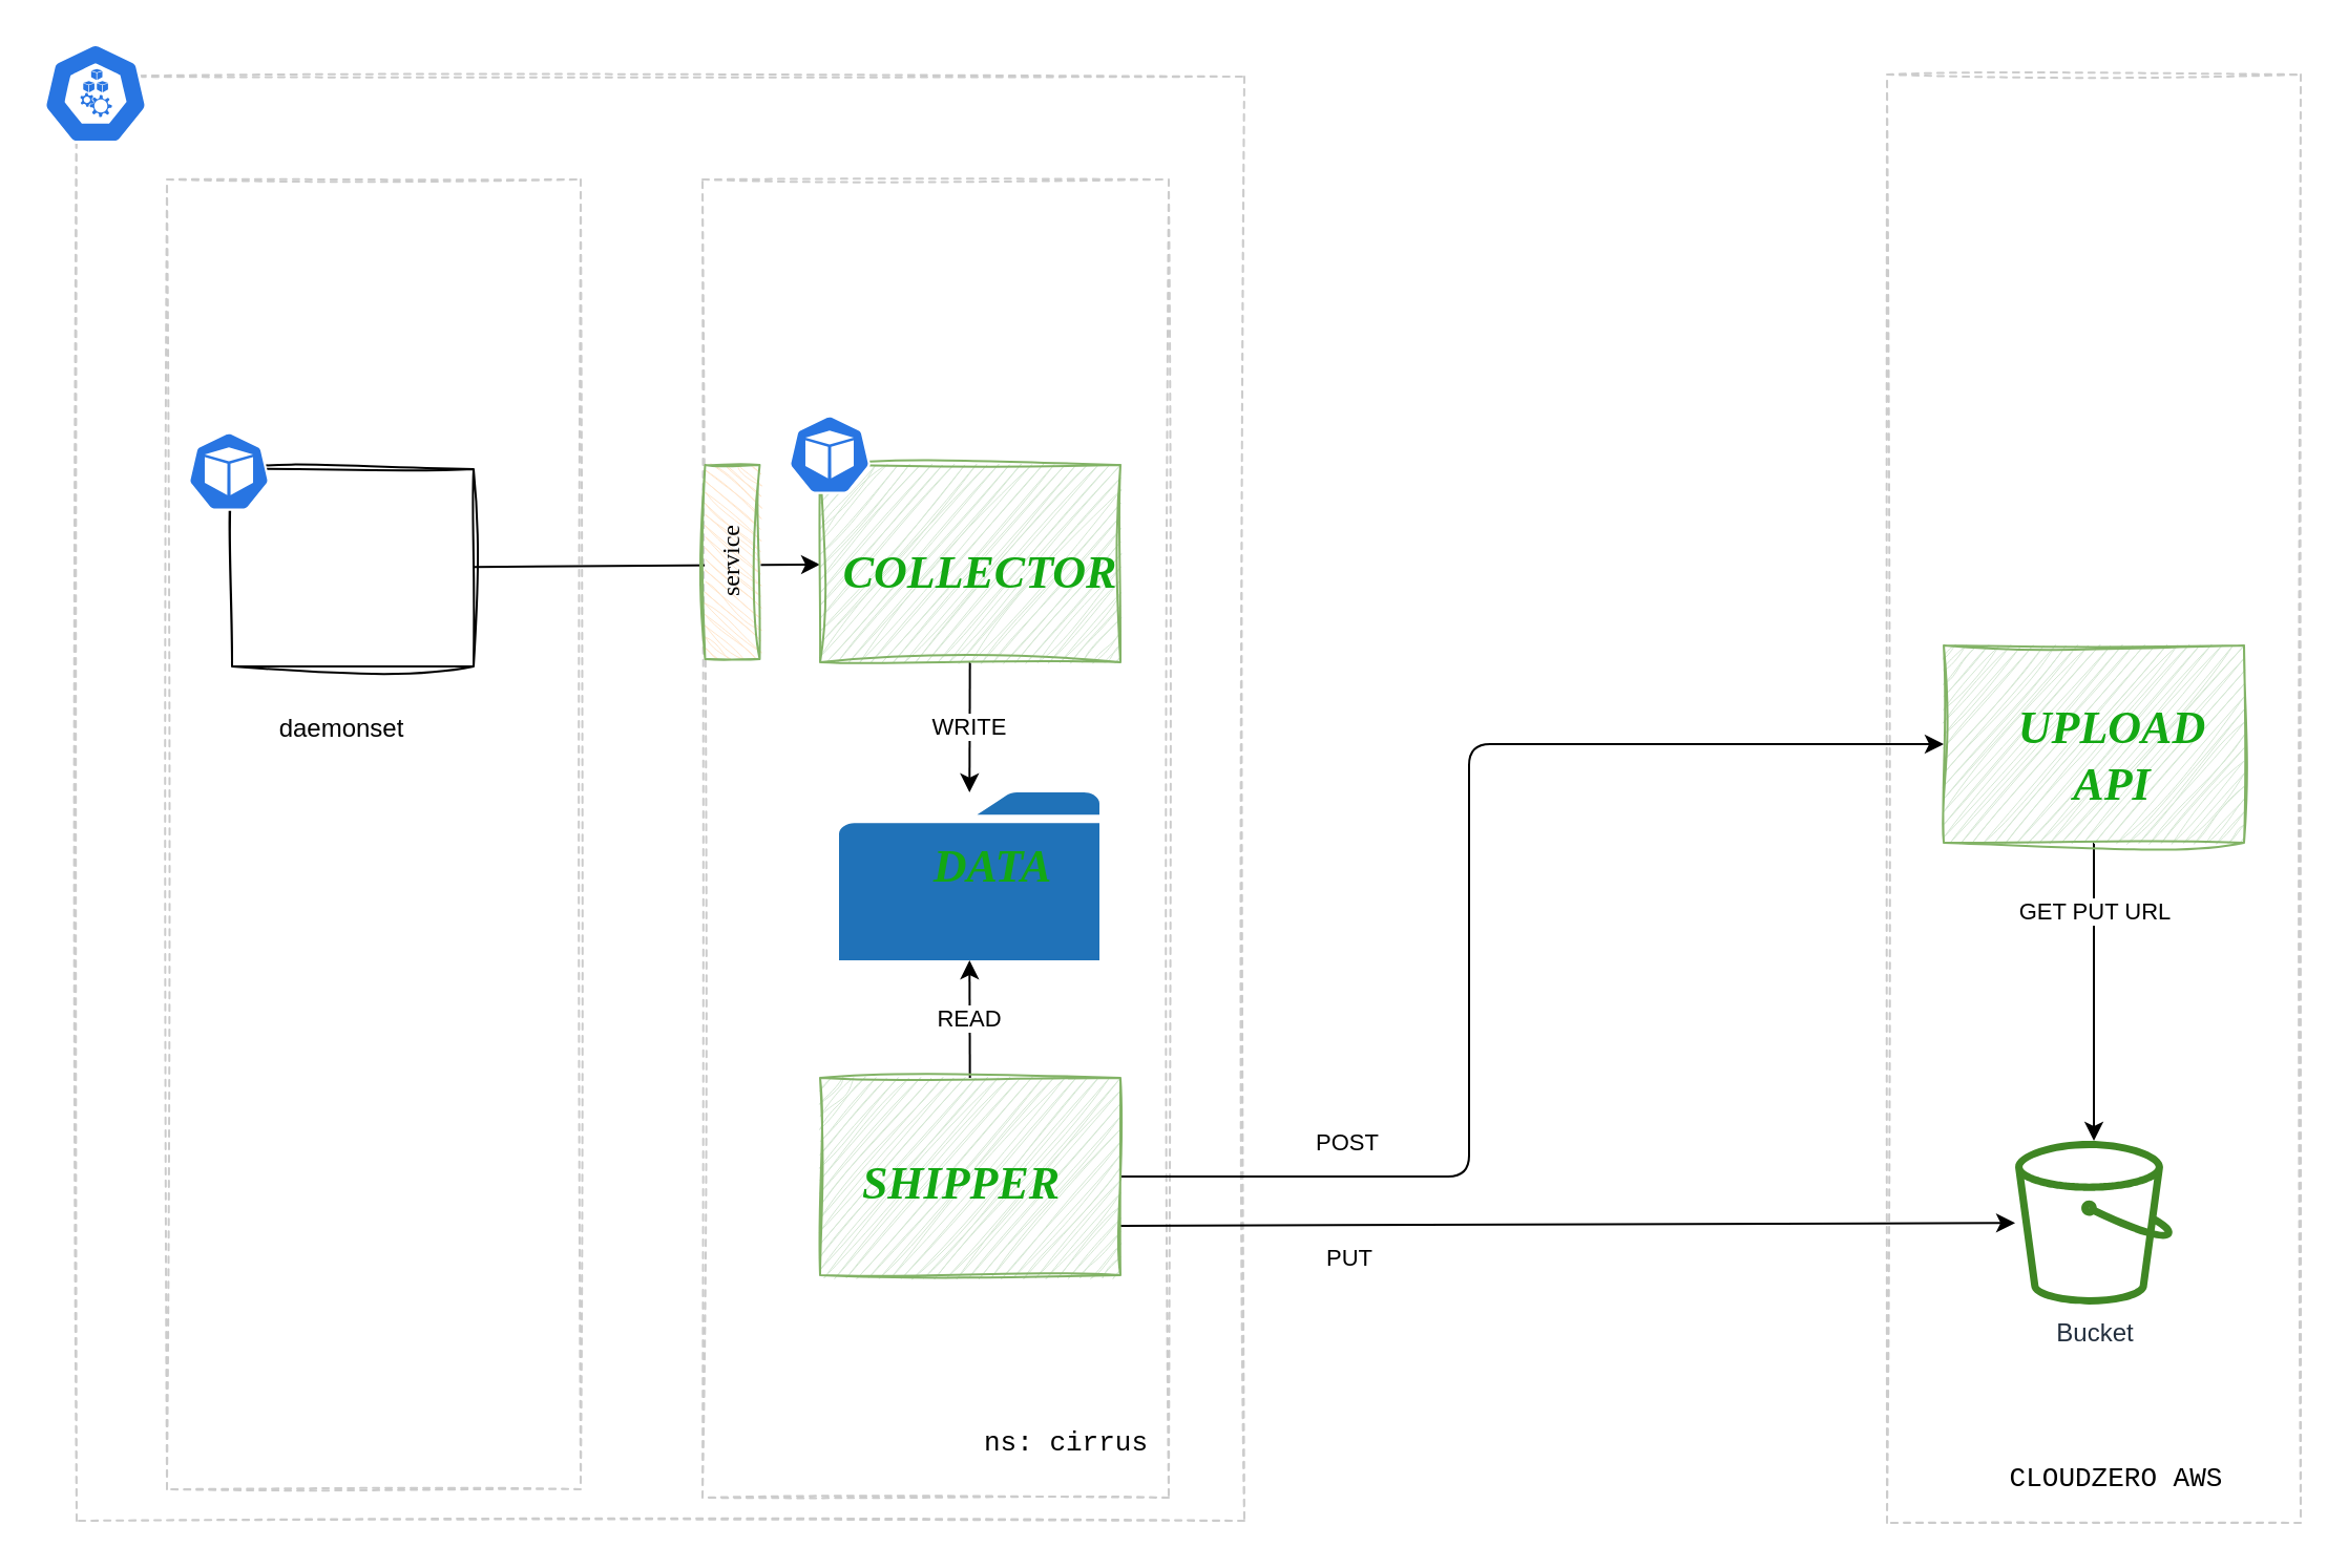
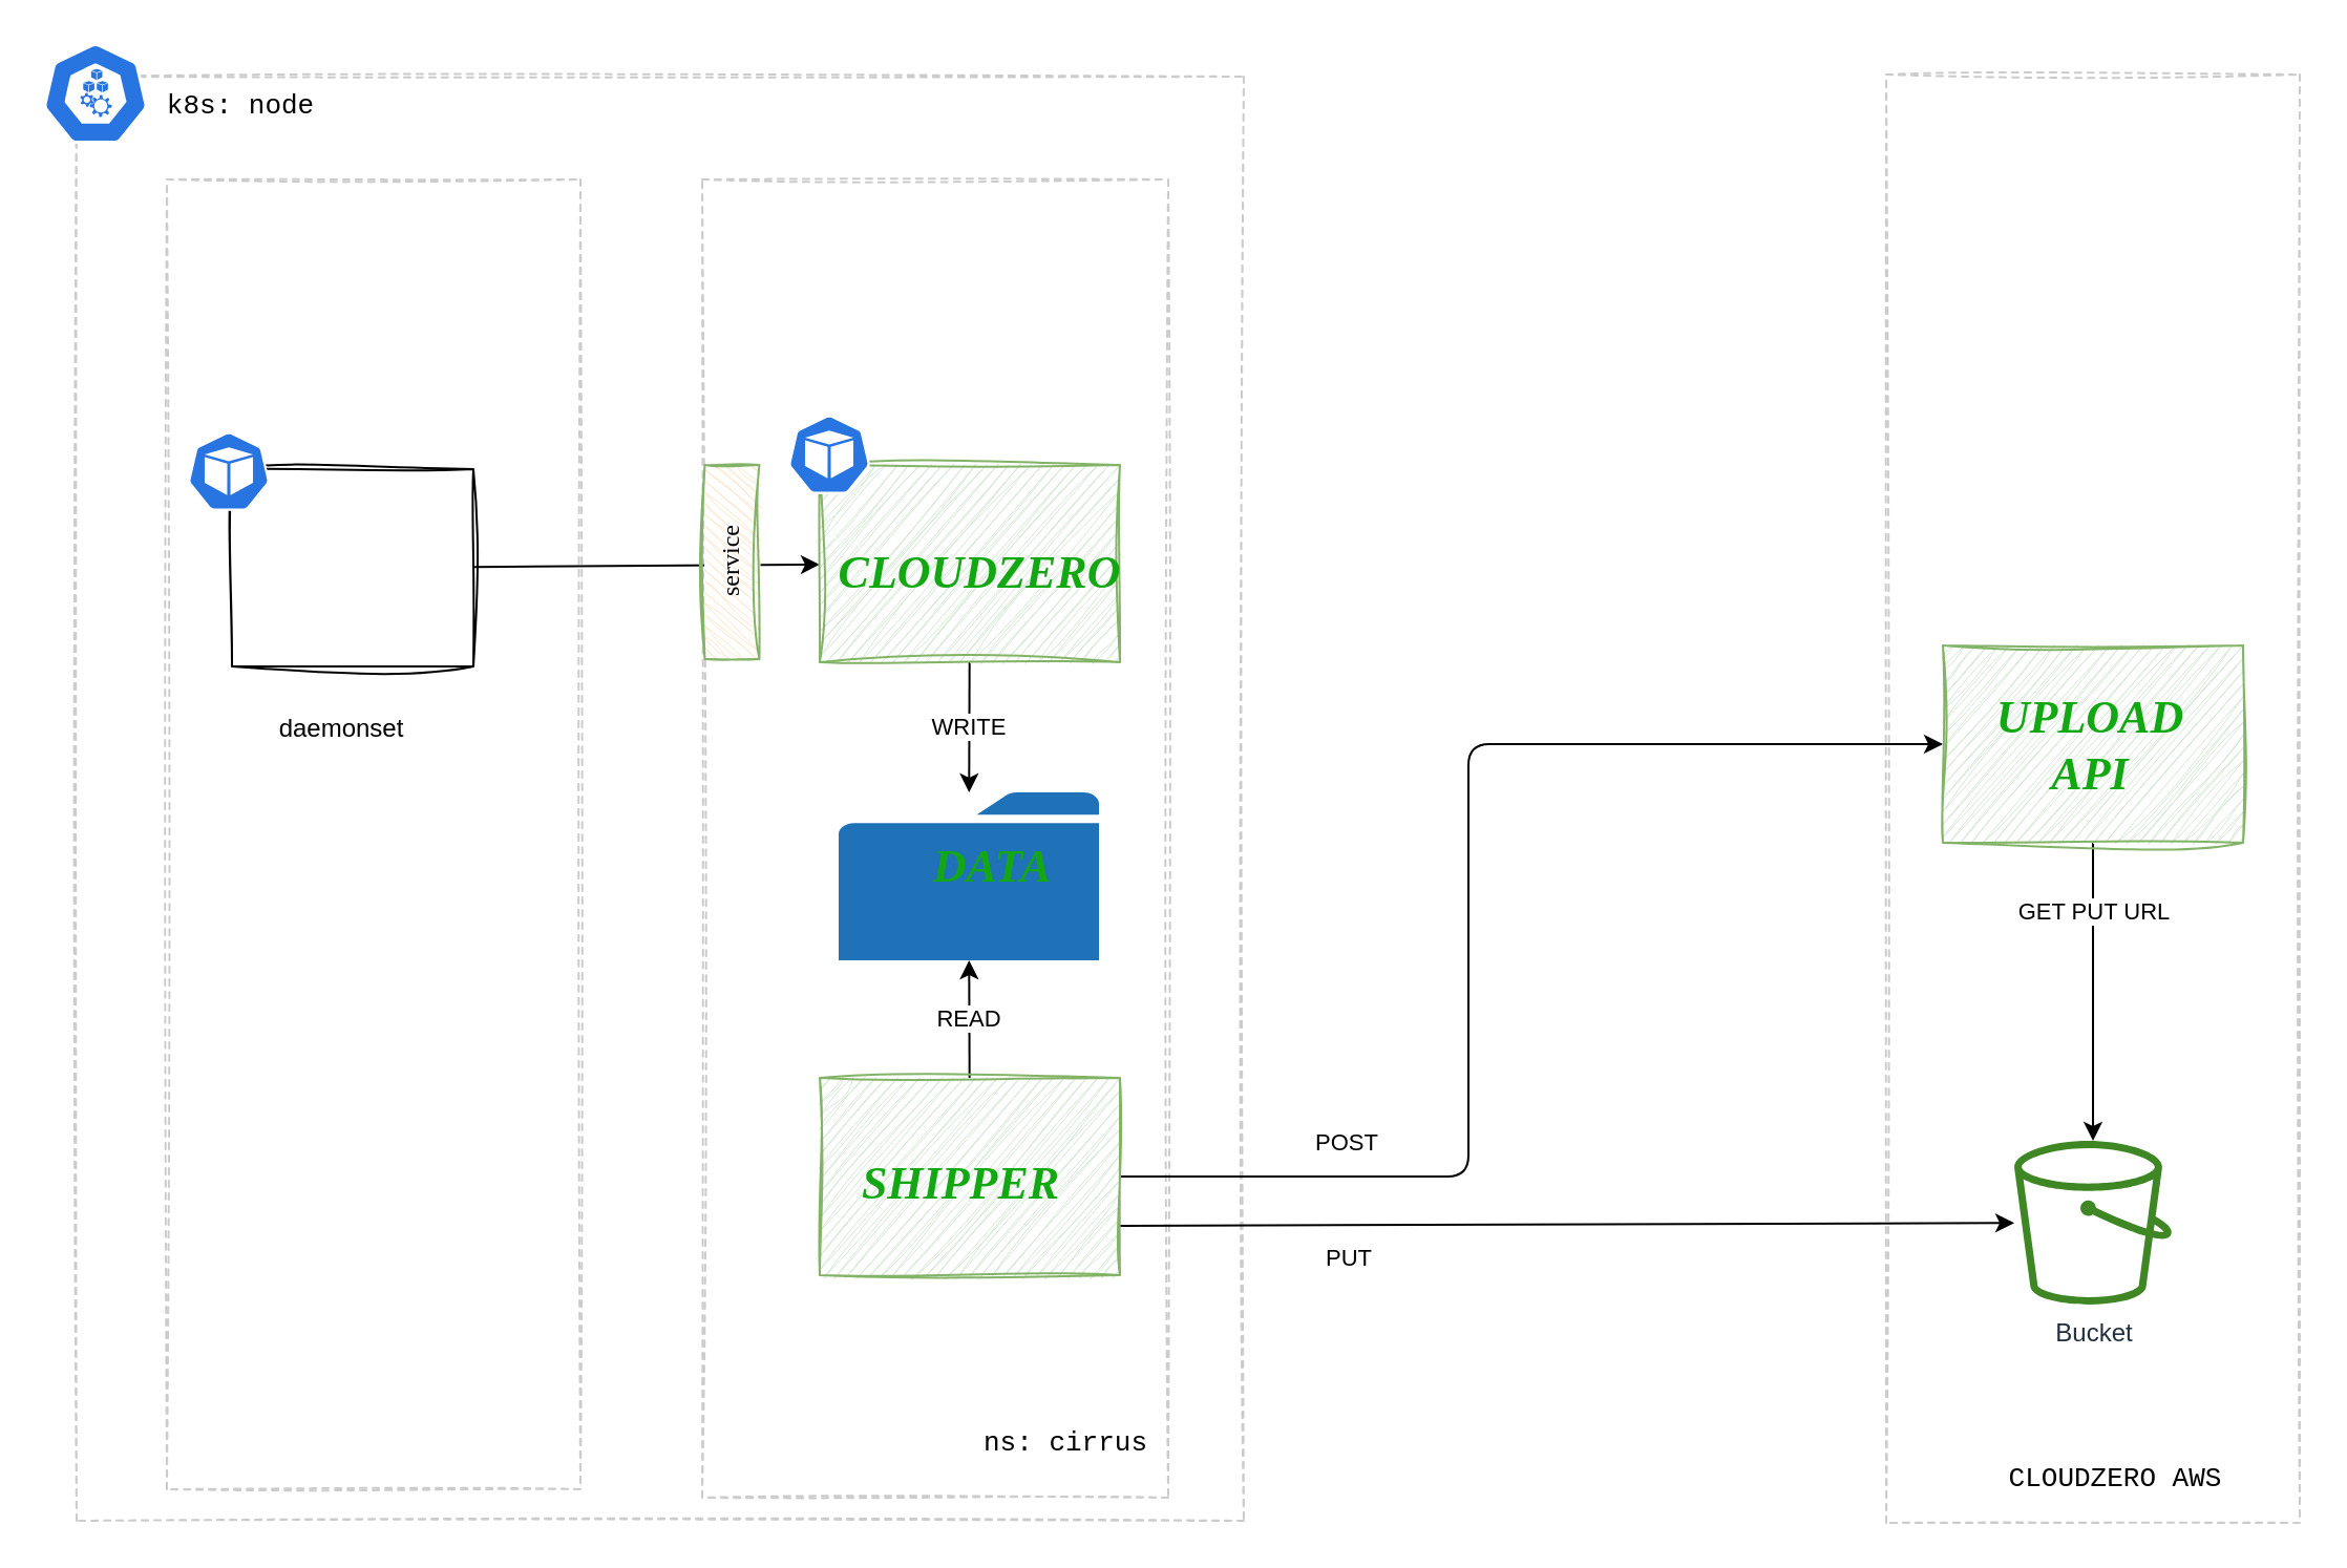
  <mxCell id="0" />
  <mxCell id="1" parent="0" />
  <mxCell id="2" value="" style="rounded=0;whiteSpace=wrap;html=1;sketch=1;dashed=1;strokeColor=#CCCCCC;fillColor=none;" parent="1" vertex="1"><mxGeometry x="36" y="36" width="556" height="688" as="geometry" /></mxCell>
  <mxCell id="3" value="" style="rounded=0;whiteSpace=wrap;html=1;sketch=1;dashed=1;strokeColor=#CCCCCC;fillColor=none;" parent="1" vertex="1"><mxGeometry x="334" y="85" width="222" height="628" as="geometry" /></mxCell>
  <mxCell id="4" value="" style="rounded=0;whiteSpace=wrap;html=1;sketch=1;dashed=1;strokeColor=#CCCCCC;fillColor=none;" parent="1" vertex="1"><mxGeometry x="898.01" y="35" width="197" height="690" as="geometry" /></mxCell>
  <mxCell id="5" style="edgeStyle=none;html=1;exitX=1;exitY=0.75;exitDx=0;exitDy=0;" parent="1" source="30" target="6" edge="1"><mxGeometry relative="1" as="geometry"><mxPoint x="582.999" y="270" as="sourcePoint" /></mxGeometry></mxCell>
  <mxCell id="6" value="Bucket" style="outlineConnect=0;fontColor=#232F3E;gradientColor=none;fillColor=#3F8624;strokeColor=none;dashed=0;verticalLabelPosition=bottom;verticalAlign=top;align=center;html=1;fontSize=12;fontStyle=0;aspect=fixed;pointerEvents=1;shape=mxgraph.aws4.bucket;" parent="1" vertex="1"><mxGeometry x="959.01" y="543" width="75" height="78" as="geometry" /></mxCell>
  <mxCell id="7" style="edgeStyle=none;html=1;" parent="1" source="9" target="13" edge="1"><mxGeometry relative="1" as="geometry"><mxPoint x="12" y="251" as="sourcePoint" /><mxPoint x="335" y="270" as="targetPoint" /></mxGeometry></mxCell>
  <mxCell id="8" value="" style="group" parent="1" vertex="1" connectable="0"><mxGeometry x="110" y="223" width="115" height="94" as="geometry" /></mxCell>
  <mxCell id="9" value="" style="rounded=0;whiteSpace=wrap;html=1;sketch=1;curveFitting=1;jiggle=2;" parent="8" vertex="1"><mxGeometry width="115" height="94" as="geometry" /></mxCell>
  <mxCell id="10" value="" style="shape=image;verticalLabelPosition=bottom;labelBackgroundColor=default;verticalAlign=top;aspect=fixed;imageAspect=0;image=https://seeklogo.com/images/P/prometheus-monitoring-system-logo-3C07B67C00-seeklogo.com.png;" parent="8" vertex="1"><mxGeometry x="16" y="9" width="86.05" height="74" as="geometry" /></mxCell>
  <mxCell id="11" value="" style="sketch=0;html=1;dashed=0;whitespace=wrap;fillColor=#2875E2;strokeColor=#ffffff;points=[[0.005,0.63,0],[0.1,0.2,0],[0.9,0.2,0],[0.5,0,0],[0.995,0.63,0],[0.72,0.99,0],[0.5,1,0],[0.28,0.99,0]];verticalLabelPosition=bottom;align=center;verticalAlign=top;shape=mxgraph.kubernetes.icon;prIcon=pod" parent="1" vertex="1"><mxGeometry x="89" y="205" width="39" height="38" as="geometry" /></mxCell>
  <mxCell id="12" value="WRITE" style="edgeStyle=none;html=1;" edge="1" parent="1" source="13" target="25"><mxGeometry relative="1" as="geometry" /></mxCell>
  <mxCell id="13" value="" style="rounded=0;whiteSpace=wrap;html=1;sketch=1;curveFitting=1;jiggle=2;fillColor=#d5e8d4;strokeColor=#82b366;" parent="1" vertex="1"><mxGeometry x="390" y="221" width="143" height="94" as="geometry" /></mxCell>
  <mxCell id="14" value="" style="sketch=0;html=1;dashed=0;whitespace=wrap;fillColor=#2875E2;strokeColor=#ffffff;points=[[0.005,0.63,0],[0.1,0.2,0],[0.9,0.2,0],[0.5,0,0],[0.995,0.63,0],[0.72,0.99,0],[0.5,1,0],[0.28,0.99,0]];verticalLabelPosition=bottom;align=center;verticalAlign=top;shape=mxgraph.kubernetes.icon;prIcon=pod" parent="1" vertex="1"><mxGeometry x="375" y="197" width="39" height="38" as="geometry" /></mxCell>
  <mxCell id="15" value="" style="sketch=0;html=1;dashed=0;whitespace=wrap;fillColor=#2875E2;strokeColor=#ffffff;points=[[0.005,0.63,0],[0.1,0.2,0],[0.9,0.2,0],[0.5,0,0],[0.995,0.63,0],[0.72,0.99,0],[0.5,1,0],[0.28,0.99,0]];verticalLabelPosition=bottom;align=center;verticalAlign=top;shape=mxgraph.kubernetes.icon;prIcon=node" parent="1" vertex="1"><mxGeometry x="20" y="20" width="50" height="48" as="geometry" /></mxCell>
  <mxCell id="16" value="" style="rounded=0;whiteSpace=wrap;html=1;sketch=1;dashed=1;strokeColor=#CCCCCC;fillColor=none;" parent="1" vertex="1"><mxGeometry x="79" y="85" width="197" height="624" as="geometry" /></mxCell>
  <mxCell id="17" value="daemonset" style="text;html=1;align=center;verticalAlign=middle;resizable=0;points=[];autosize=1;strokeColor=none;fillColor=none;dashed=1;sketch=1;" parent="1" vertex="1"><mxGeometry x="123" y="334" width="77" height="26" as="geometry" /></mxCell>
- <mxCell id="18" value="&lt;font face=&quot;Architects Daughter&quot;&gt;&lt;span style=&quot;font-size: 22px;&quot;&gt;COLLECTOR&lt;/span&gt;&lt;/font&gt;" style="text;html=1;align=center;verticalAlign=middle;resizable=0;points=[];autosize=1;strokeColor=none;fillColor=none;fontColor=#13A813;fontStyle=3" parent="1" vertex="1"><mxGeometry x="390" y="253.75" width="152" height="38" as="geometry" /></mxCell>
+ <mxCell id="18" value="&lt;font face=&quot;Architects Daughter&quot;&gt;&lt;span style=&quot;font-size: 22px;&quot;&gt;CLOUDZERO&lt;/span&gt;&lt;/font&gt;" style="text;html=1;align=center;verticalAlign=middle;resizable=0;points=[];autosize=1;strokeColor=none;fillColor=none;fontColor=#13A813;fontStyle=3" parent="1" vertex="1"><mxGeometry x="390" y="253.75" width="152" height="38" as="geometry" /></mxCell>
  <mxCell id="19" value="&lt;font style=&quot;font-size: 13px;&quot;&gt;ns: cirrus&lt;/font&gt;" style="text;html=1;align=center;verticalAlign=middle;resizable=0;points=[];autosize=1;strokeColor=none;fillColor=none;fontColor=#000000;fontStyle=0;fontFamily=Courier New;" parent="1" vertex="1"><mxGeometry x="459" y="673" width="96" height="28" as="geometry" /></mxCell>
  <mxCell id="20" value="&lt;font style=&quot;font-size: 13px;&quot;&gt;CLOUDZERO AWS&lt;/font&gt;" style="text;html=1;align=center;verticalAlign=middle;resizable=0;points=[];autosize=1;strokeColor=none;fillColor=none;fontColor=#000000;fontStyle=0;fontFamily=Courier New;" parent="1" vertex="1"><mxGeometry x="947.01" y="690" width="119" height="28" as="geometry" /></mxCell>
  <mxCell id="21" value="" style="group" parent="1" vertex="1" connectable="0"><mxGeometry x="334.995" y="221" width="26.75" height="92.505" as="geometry" /></mxCell>
  <mxCell id="22" value="" style="rounded=0;whiteSpace=wrap;html=1;rotation=-90;fontFamily=Architects Daughter;fontSource=https%3A%2F%2Ffonts.googleapis.com%2Fcss%3Ffamily%3DArchitects%2BDaughter;strokeColor=none;" parent="21" vertex="1"><mxGeometry x="-32.875" y="32.88" width="92.5" height="26.75" as="geometry" /></mxCell>
  <mxCell id="23" value="service" style="rounded=0;whiteSpace=wrap;html=1;sketch=1;curveFitting=1;jiggle=2;fillColor=#ffe6cc;strokeColor=#82b366;rotation=-90;fontFamily=Architects Daughter;fontSource=https%3A%2F%2Ffonts.googleapis.com%2Fcss%3Ffamily%3DArchitects%2BDaughter;" parent="21" vertex="1"><mxGeometry x="-33.005" y="33.25" width="92.5" height="26" as="geometry" /></mxCell>
+ <mxCell id="24" value="&lt;font style=&quot;font-size: 13px;&quot;&gt;k8s: node&lt;/font&gt;" style="text;html=1;align=center;verticalAlign=middle;resizable=0;points=[];autosize=1;strokeColor=none;fillColor=none;fontColor=#000000;fontStyle=0;fontFamily=Courier New;" parent="1" vertex="1"><mxGeometry x="70" y="36" width="88" height="28" as="geometry" /></mxCell>
  <mxCell id="25" value="" style="sketch=0;pointerEvents=1;shadow=0;dashed=0;html=1;strokeColor=none;labelPosition=center;verticalLabelPosition=bottom;verticalAlign=top;outlineConnect=0;align=center;shape=mxgraph.office.concepts.folder;fillColor=#2072B8;" vertex="1" parent="1"><mxGeometry x="399" y="377" width="124" height="80" as="geometry" /></mxCell>
  <mxCell id="26" value="&lt;font face=&quot;Architects Daughter&quot;&gt;&lt;span style=&quot;font-size: 22px;&quot;&gt;DATA&lt;/span&gt;&lt;/font&gt;" style="text;html=1;align=center;verticalAlign=middle;resizable=0;points=[];autosize=1;strokeColor=none;fillColor=none;fontColor=#13A813;fontStyle=3" vertex="1" parent="1"><mxGeometry x="435" y="394" width="74" height="38" as="geometry" /></mxCell>
  <mxCell id="27" value="READ" style="edgeStyle=none;html=1;" edge="1" parent="1" source="30" target="25"><mxGeometry relative="1" as="geometry" /></mxCell>
  <mxCell id="28" style="edgeStyle=orthogonalEdgeStyle;html=1;" edge="1" parent="1" source="30" target="33"><mxGeometry relative="1" as="geometry"><Array as="points"><mxPoint x="699" y="560" /><mxPoint x="699" y="354" /></Array></mxGeometry></mxCell>
  <mxCell id="29" value="POST" style="edgeLabel;html=1;align=center;verticalAlign=middle;resizable=0;points=[];" vertex="1" connectable="0" parent="28"><mxGeometry x="-0.198" relative="1" as="geometry"><mxPoint x="-59" y="57" as="offset" /></mxGeometry></mxCell>
  <mxCell id="30" value="" style="rounded=0;whiteSpace=wrap;html=1;sketch=1;curveFitting=1;jiggle=2;fillColor=#d5e8d4;strokeColor=#82b366;" vertex="1" parent="1"><mxGeometry x="390" y="513" width="143" height="94" as="geometry" /></mxCell>
  <mxCell id="31" value="&lt;font face=&quot;Architects Daughter&quot;&gt;&lt;span style=&quot;font-size: 22px;&quot;&gt;SHIPPER&lt;/span&gt;&lt;/font&gt;" style="text;html=1;align=center;verticalAlign=middle;resizable=0;points=[];autosize=1;strokeColor=none;fillColor=none;fontColor=#13A813;fontStyle=3" vertex="1" parent="1"><mxGeometry x="404" y="545" width="106" height="38" as="geometry" /></mxCell>
  <mxCell id="32" value="GET PUT URL" style="edgeStyle=orthogonalEdgeStyle;html=1;" edge="1" parent="1" source="33" target="6"><mxGeometry x="-0.535" relative="1" as="geometry"><mxPoint as="offset" /></mxGeometry></mxCell>
  <mxCell id="33" value="" style="rounded=0;whiteSpace=wrap;html=1;sketch=1;curveFitting=1;jiggle=2;fillColor=#d5e8d4;strokeColor=#82b366;" vertex="1" parent="1"><mxGeometry x="925.01" y="307" width="143" height="94" as="geometry" /></mxCell>
- <mxCell id="34" value="&lt;font face=&quot;Architects Daughter&quot;&gt;&lt;span style=&quot;font-size: 22px;&quot;&gt;UPLOAD&lt;br&gt;API&lt;br&gt;&lt;/span&gt;&lt;/font&gt;" style="text;html=1;align=center;verticalAlign=middle;resizable=0;points=[];autosize=1;strokeColor=none;fillColor=none;fontColor=#13A813;fontStyle=3" vertex="1" parent="1"><mxGeometry x="953" y="327" width="103" height="65" as="geometry" /></mxCell>
+ <mxCell id="34" value="&lt;font face=&quot;Architects Daughter&quot;&gt;&lt;span style=&quot;font-size: 22px;&quot;&gt;UPLOAD&lt;br&gt;API&lt;br&gt;&lt;/span&gt;&lt;/font&gt;" style="text;html=1;align=center;verticalAlign=middle;resizable=0;points=[];autosize=1;strokeColor=none;fillColor=none;fontColor=#13A813;fontStyle=3" vertex="1" parent="1"><mxGeometry x="943" y="322" width="103" height="65" as="geometry" /></mxCell>
  <mxCell id="35" value="PUT" style="edgeLabel;html=1;align=center;verticalAlign=middle;resizable=0;points=[];" vertex="1" connectable="0" parent="1"><mxGeometry x="658" y="567" as="geometry"><mxPoint x="-17" y="31" as="offset" /></mxGeometry></mxCell>
